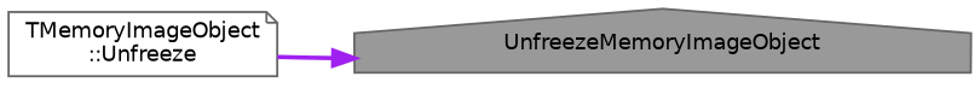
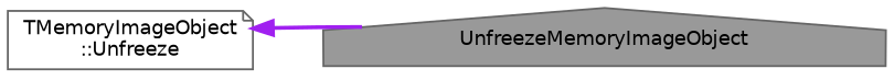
  digraph {
    rankdir=RL
    node [fontname=Helvetica fontsize=10 style=filled]
    n1 [color=gray40 fillcolor=grey60 fontcolor=black height=0.2 label=UnfreezeMemoryImageObject shape=house width=0.4]
    n2 [color=grey40 fillcolor=white height=0.2 label="TMemoryImageObject\l::Unfreeze" shape=note width=0.4]
-   n1 -> n2 [color=purple dir=back fontname=Helvetica fontsize=10 labelfontname=Helvetica labelfontsize=10 style=bold]
+   n2 -> n1 [color=purple dir=back fontname=Helvetica fontsize=10 labelfontname=Helvetica labelfontsize=10 style=bold]
  }
